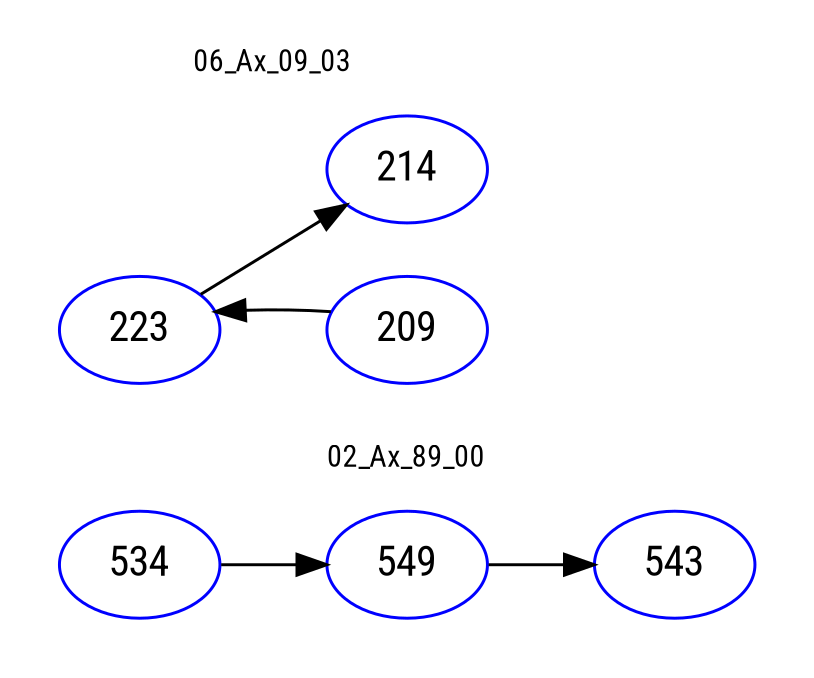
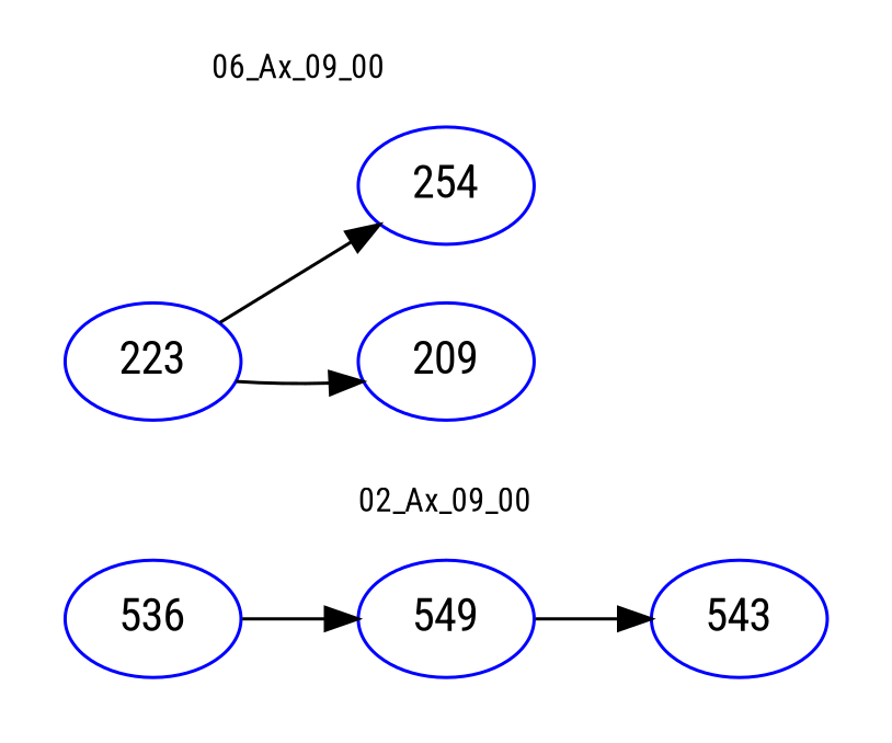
  digraph {
    fontname="Roboto Condensed"
    rankdir=LR
    node [color=blue fontname="Roboto Condensed"]
    edge [color=black fontname="Roboto Condensed"]
-   n1 [label=534]
+   n1 [label=536]
    n2 [label=543]
    n3 [label=549]
    n4 [label=223]
    n5 [label=209]
-   n6 [label=214]
+   n6 [label=254]
    subgraph cluster_1 {
      color=white
      fontsize=10
-     label="02_Ax_89_00"
+     label="02_Ax_09_00"
      n1
      n2
      n3
    }
    subgraph cluster_2 {
      color=white
      fontsize=10
-     label="06_Ax_09_03"
+     label="06_Ax_09_00"
      n4
      n5
      n6
    }
    n1 -> n3
    n3 -> n2
-   n5 -> n4
+   n4 -> n5
    n4 -> n6
  }
